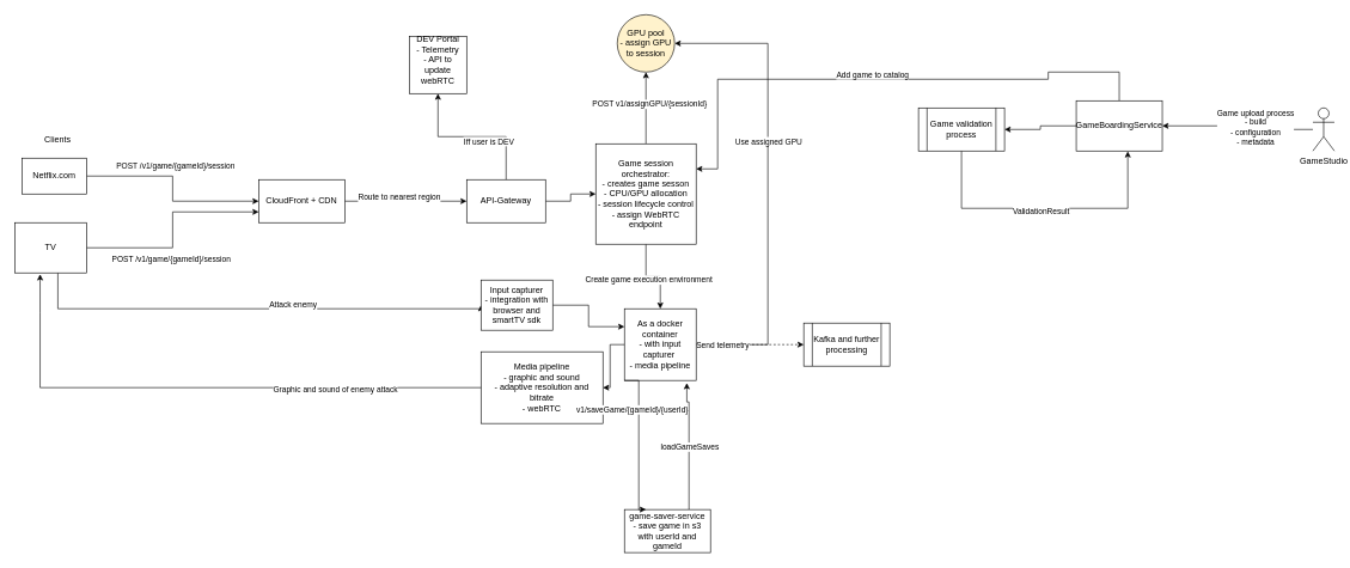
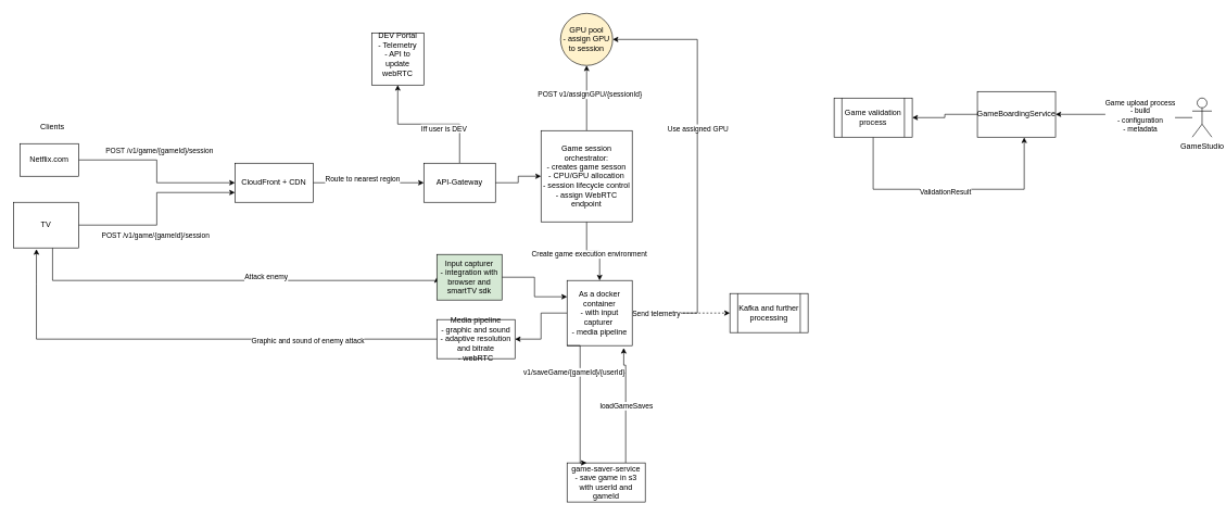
  <mxCell id="0" />
  <mxCell id="1" parent="0" />
  <mxCell id="2" value="Clients" style="text;html=1;align=center;verticalAlign=middle;whiteSpace=wrap;rounded=0;" parent="1" vertex="1"><mxGeometry x="50" y="180" width="60" height="30" as="geometry" /></mxCell>
  <mxCell id="3" style="edgeStyle=orthogonalEdgeStyle;rounded=0;orthogonalLoop=1;jettySize=auto;html=1;" parent="1" source="5" target="22" edge="1"><mxGeometry relative="1" as="geometry" /></mxCell>
  <mxCell id="4" value="POST /v1/game/{gameId}/session" style="edgeLabel;html=1;align=center;verticalAlign=middle;resizable=0;points=[];" parent="3" vertex="1" connectable="0"><mxGeometry x="-0.48" y="1" relative="1" as="geometry"><mxPoint x="51" y="-14" as="offset" /></mxGeometry></mxCell>
  <mxCell id="5" value="Netflix.com" style="rounded=0;whiteSpace=wrap;html=1;" parent="1" vertex="1"><mxGeometry x="30" y="220" width="90" height="50" as="geometry" /></mxCell>
  <mxCell id="6" style="edgeStyle=orthogonalEdgeStyle;rounded=0;orthogonalLoop=1;jettySize=auto;html=1;entryX=0;entryY=0.75;entryDx=0;entryDy=0;" parent="1" source="10" target="22" edge="1"><mxGeometry relative="1" as="geometry" /></mxCell>
  <mxCell id="7" value="POST /v1/game/{gameId}/session" style="edgeLabel;html=1;align=center;verticalAlign=middle;resizable=0;points=[];" parent="6" vertex="1" connectable="0"><mxGeometry x="-0.706" y="-1" relative="1" as="geometry"><mxPoint x="74" y="14" as="offset" /></mxGeometry></mxCell>
  <mxCell id="8" style="edgeStyle=orthogonalEdgeStyle;rounded=0;orthogonalLoop=1;jettySize=auto;html=1;entryX=0;entryY=0.5;entryDx=0;entryDy=0;" parent="1" source="10" target="30" edge="1"><mxGeometry relative="1" as="geometry"><mxPoint x="120" y="480" as="targetPoint" /><Array as="points"><mxPoint x="80" y="430" /><mxPoint x="670" y="430" /></Array></mxGeometry></mxCell>
  <mxCell id="9" value="Attack enemy&lt;div&gt;&lt;br&gt;&lt;/div&gt;" style="edgeLabel;html=1;align=center;verticalAlign=middle;resizable=0;points=[];" parent="8" vertex="1" connectable="0"><mxGeometry x="0.191" y="5" relative="1" as="geometry"><mxPoint x="-7" y="5" as="offset" /></mxGeometry></mxCell>
  <mxCell id="10" value="TV" style="rounded=0;whiteSpace=wrap;html=1;" parent="1" vertex="1"><mxGeometry x="20" y="310" width="100" height="70" as="geometry" /></mxCell>
  <mxCell id="11" style="edgeStyle=orthogonalEdgeStyle;rounded=0;orthogonalLoop=1;jettySize=auto;html=1;" parent="1" source="15" target="28" edge="1"><mxGeometry relative="1" as="geometry" /></mxCell>
  <mxCell id="12" value="Create game execution environment" style="edgeLabel;html=1;align=center;verticalAlign=middle;resizable=0;points=[];" parent="11" vertex="1" connectable="0"><mxGeometry x="-0.122" y="-4" relative="1" as="geometry"><mxPoint as="offset" /></mxGeometry></mxCell>
  <mxCell id="13" style="edgeStyle=orthogonalEdgeStyle;rounded=0;orthogonalLoop=1;jettySize=auto;html=1;entryX=0.5;entryY=1;entryDx=0;entryDy=0;" parent="1" source="15" target="34" edge="1"><mxGeometry relative="1" as="geometry" /></mxCell>
  <mxCell id="14" value="POST v1/assignGPU/{sessionId}" style="edgeLabel;html=1;align=center;verticalAlign=middle;resizable=0;points=[];" parent="13" vertex="1" connectable="0"><mxGeometry x="0.115" y="-4" relative="1" as="geometry"><mxPoint as="offset" /></mxGeometry></mxCell>
  <mxCell id="15" value="Game session orchestrator:&lt;div&gt;- creates game sesson&lt;/div&gt;&lt;div&gt;- CPU/GPU allocation&lt;/div&gt;&lt;div&gt;- session lifecycle control&lt;/div&gt;&lt;div&gt;- assign WebRTC endpoint&lt;/div&gt;" style="whiteSpace=wrap;html=1;aspect=fixed;" parent="1" vertex="1"><mxGeometry x="830" y="200" width="140" height="140" as="geometry" /></mxCell>
  <mxCell id="16" style="edgeStyle=orthogonalEdgeStyle;rounded=0;orthogonalLoop=1;jettySize=auto;html=1;entryX=0;entryY=0.5;entryDx=0;entryDy=0;" parent="1" source="19" target="15" edge="1"><mxGeometry relative="1" as="geometry" /></mxCell>
  <mxCell id="17" style="edgeStyle=orthogonalEdgeStyle;rounded=0;orthogonalLoop=1;jettySize=auto;html=1;" parent="1" source="19" target="50" edge="1"><mxGeometry relative="1" as="geometry"><mxPoint x="705" y="110" as="targetPoint" /></mxGeometry></mxCell>
  <mxCell id="18" value="Iff user is DEV" style="edgeLabel;html=1;align=center;verticalAlign=middle;resizable=0;points=[];" parent="17" vertex="1" connectable="0"><mxGeometry x="-0.213" y="6" relative="1" as="geometry"><mxPoint as="offset" /></mxGeometry></mxCell>
  <mxCell id="19" value="API-Gateway" style="rounded=0;whiteSpace=wrap;html=1;" parent="1" vertex="1"><mxGeometry x="650" y="250" width="110" height="60" as="geometry" /></mxCell>
  <mxCell id="20" style="edgeStyle=orthogonalEdgeStyle;rounded=0;orthogonalLoop=1;jettySize=auto;html=1;entryX=0;entryY=0.5;entryDx=0;entryDy=0;" parent="1" source="22" target="19" edge="1"><mxGeometry relative="1" as="geometry" /></mxCell>
  <mxCell id="21" value="Route to nearest region&lt;div&gt;&lt;br&gt;&lt;/div&gt;" style="edgeLabel;html=1;align=center;verticalAlign=middle;resizable=0;points=[];" parent="20" vertex="1" connectable="0"><mxGeometry x="-0.414" y="3" relative="1" as="geometry"><mxPoint x="25" y="3" as="offset" /></mxGeometry></mxCell>
  <mxCell id="22" value="CloudFront + CDN" style="rounded=0;whiteSpace=wrap;html=1;" parent="1" vertex="1"><mxGeometry x="360" y="250" width="120" height="60" as="geometry" /></mxCell>
  <mxCell id="23" style="edgeStyle=orthogonalEdgeStyle;rounded=0;orthogonalLoop=1;jettySize=auto;html=1;entryX=1;entryY=0.5;entryDx=0;entryDy=0;" parent="1" source="28" target="31" edge="1"><mxGeometry relative="1" as="geometry" /></mxCell>
  <mxCell id="24" style="edgeStyle=orthogonalEdgeStyle;rounded=0;orthogonalLoop=1;jettySize=auto;html=1;entryX=1;entryY=0.5;entryDx=0;entryDy=0;" parent="1" source="28" target="34" edge="1"><mxGeometry relative="1" as="geometry"><Array as="points"><mxPoint x="1070" y="480" /><mxPoint x="1070" y="60" /></Array></mxGeometry></mxCell>
  <mxCell id="25" value="Use assigned GPU" style="edgeLabel;html=1;align=center;verticalAlign=middle;resizable=0;points=[];" parent="24" vertex="1" connectable="0"><mxGeometry x="0.178" relative="1" as="geometry"><mxPoint y="-1" as="offset" /></mxGeometry></mxCell>
  <mxCell id="26" style="edgeStyle=orthogonalEdgeStyle;rounded=0;orthogonalLoop=1;jettySize=auto;html=1;dashed=1;" parent="1" source="28" target="51" edge="1"><mxGeometry relative="1" as="geometry"><mxPoint x="1180" y="480" as="targetPoint" /></mxGeometry></mxCell>
  <mxCell id="27" value="Send telemetry" style="edgeLabel;html=1;align=center;verticalAlign=middle;resizable=0;points=[];" parent="26" vertex="1" connectable="0"><mxGeometry x="-0.518" relative="1" as="geometry"><mxPoint as="offset" /></mxGeometry></mxCell>
  <mxCell id="28" value="As a docker container&lt;div&gt;- with input capturer&amp;nbsp;&lt;/div&gt;&lt;div&gt;- media pipeline&lt;/div&gt;" style="whiteSpace=wrap;html=1;aspect=fixed;" parent="1" vertex="1"><mxGeometry x="870" y="430" width="100" height="100" as="geometry" /></mxCell>
  <mxCell id="29" style="edgeStyle=orthogonalEdgeStyle;rounded=0;orthogonalLoop=1;jettySize=auto;html=1;entryX=0;entryY=0.25;entryDx=0;entryDy=0;" parent="1" source="30" target="28" edge="1"><mxGeometry relative="1" as="geometry" /></mxCell>
- <mxCell id="30" value="Input capturer&lt;div&gt;- integration with browser and smartTV sdk&lt;/div&gt;" style="rounded=0;whiteSpace=wrap;html=1;" parent="1" vertex="1"><mxGeometry x="670" y="390" width="100" height="70" as="geometry" /></mxCell>
- <mxCell id="31" value="Media pipeline&lt;div&gt;- graphic and sound&lt;/div&gt;&lt;div&gt;- adaptive resolution and bitrate&lt;/div&gt;&lt;div&gt;- webRTC&lt;/div&gt;" style="rounded=0;whiteSpace=wrap;html=1;" parent="1" vertex="1"><mxGeometry x="670" y="490" width="170" height="100" as="geometry" /></mxCell>
+ <mxCell id="30" value="Input capturer&lt;div&gt;- integration with browser and smartTV sdk&lt;/div&gt;" style="rounded=0;whiteSpace=wrap;html=1;fillColor=#d5e8d4;" parent="1" vertex="1"><mxGeometry x="670" y="390" width="100" height="70" as="geometry" /></mxCell>
+ <mxCell id="31" value="Media pipeline&lt;div&gt;- graphic and sound&lt;/div&gt;&lt;div&gt;- adaptive resolution and bitrate&lt;/div&gt;&lt;div&gt;- webRTC&lt;/div&gt;" style="rounded=0;whiteSpace=wrap;html=1;" parent="1" vertex="1"><mxGeometry x="670" y="490" width="120" height="60" as="geometry" /></mxCell>
  <mxCell id="32" style="edgeStyle=orthogonalEdgeStyle;rounded=0;orthogonalLoop=1;jettySize=auto;html=1;entryX=0.352;entryY=1.027;entryDx=0;entryDy=0;entryPerimeter=0;" parent="1" source="31" target="10" edge="1"><mxGeometry relative="1" as="geometry" /></mxCell>
  <mxCell id="33" value="Graphic and sound of enemy attack" style="edgeLabel;html=1;align=center;verticalAlign=middle;resizable=0;points=[];" parent="32" vertex="1" connectable="0"><mxGeometry x="-0.471" y="2" relative="1" as="geometry"><mxPoint as="offset" /></mxGeometry></mxCell>
  <mxCell id="34" value="GPU pool&lt;div&gt;- assign GPU to session&lt;/div&gt;" style="ellipse;whiteSpace=wrap;html=1;aspect=fixed;fillColor=#fff2cc;" parent="1" vertex="1"><mxGeometry x="860" width="80" height="80" as="geometry" y="20" /></mxCell>
  <mxCell id="35" style="edgeStyle=orthogonalEdgeStyle;rounded=0;orthogonalLoop=1;jettySize=auto;html=1;exitX=0.25;exitY=1;exitDx=0;exitDy=0;entryX=0.87;entryY=1.036;entryDx=0;entryDy=0;entryPerimeter=0;" parent="1" source="37" target="28" edge="1"><mxGeometry relative="1" as="geometry"><mxPoint x="970" y="690" as="targetPoint" /><Array as="points"><mxPoint x="960" y="560" /><mxPoint x="957" y="560" /></Array></mxGeometry></mxCell>
  <mxCell id="36" value="loadGameSaves" style="edgeLabel;html=1;align=center;verticalAlign=middle;resizable=0;points=[];" parent="35" vertex="1" connectable="0"><mxGeometry x="-0.018" relative="1" as="geometry"><mxPoint as="offset" /></mxGeometry></mxCell>
  <mxCell id="37" value="game-saver-service&lt;div&gt;- save game in s3 with userId and gameId&lt;/div&gt;" style="rounded=0;whiteSpace=wrap;html=1;direction=west;" parent="1" vertex="1"><mxGeometry x="870" y="710" width="120" height="60" as="geometry" /></mxCell>
  <mxCell id="38" style="edgeStyle=orthogonalEdgeStyle;rounded=0;orthogonalLoop=1;jettySize=auto;html=1;entryX=0.75;entryY=1;entryDx=0;entryDy=0;" parent="1" target="37" edge="1"><mxGeometry relative="1" as="geometry"><mxPoint x="869.999" y="530" as="sourcePoint" /><mxPoint x="889" y="700" as="targetPoint" /><Array as="points"><mxPoint x="890" y="530" /><mxPoint x="890" y="710" /></Array></mxGeometry></mxCell>
  <mxCell id="39" value="v1/saveGame/{gameId}/{userId}" style="edgeLabel;html=1;align=center;verticalAlign=middle;resizable=0;points=[];" parent="38" vertex="1" connectable="0"><mxGeometry x="-0.032" y="2" relative="1" as="geometry"><mxPoint x="-12" y="-41" as="offset" /></mxGeometry></mxCell>
  <mxCell id="40" style="edgeStyle=orthogonalEdgeStyle;rounded=0;orthogonalLoop=1;jettySize=auto;html=1;entryX=1;entryY=0.5;entryDx=0;entryDy=0;" parent="1" source="42" target="46" edge="1"><mxGeometry relative="1" as="geometry" /></mxCell>
  <mxCell id="41" value="Game upload process&lt;div&gt;- build&lt;/div&gt;&lt;div&gt;- configuration&lt;/div&gt;&lt;div&gt;- metadata&lt;/div&gt;" style="edgeLabel;html=1;align=center;verticalAlign=middle;resizable=0;points=[];" parent="40" vertex="1" connectable="0"><mxGeometry x="-0.242" y="-4" relative="1" as="geometry"><mxPoint as="offset" /></mxGeometry></mxCell>
  <mxCell id="42" value="GameStudio" style="shape=umlActor;verticalLabelPosition=bottom;verticalAlign=top;html=1;outlineConnect=0;" parent="1" vertex="1"><mxGeometry x="1830" y="150" width="30" height="60" as="geometry" /></mxCell>
  <mxCell id="43" style="edgeStyle=orthogonalEdgeStyle;rounded=0;orthogonalLoop=1;jettySize=auto;html=1;exitX=0;exitY=0.5;exitDx=0;exitDy=0;entryX=1;entryY=0.5;entryDx=0;entryDy=0;" parent="1" source="46" target="49" edge="1"><mxGeometry relative="1" as="geometry" /></mxCell>
- <mxCell id="44" style="edgeStyle=orthogonalEdgeStyle;rounded=0;orthogonalLoop=1;jettySize=auto;html=1;entryX=1;entryY=0.25;entryDx=0;entryDy=0;" parent="1" source="46" target="15" edge="1"><mxGeometry relative="1" as="geometry"><mxPoint x="1460" y="40" as="targetPoint" /><Array as="points"><mxPoint x="1560" y="100" /><mxPoint x="1461" y="100" /><mxPoint x="1461" y="110" /><mxPoint x="1000" y="110" /><mxPoint x="1000" y="235" /></Array></mxGeometry></mxCell>
- <mxCell id="45" value="Add game to catalog" style="edgeLabel;html=1;align=center;verticalAlign=middle;resizable=0;points=[];" parent="44" vertex="1" connectable="0"><mxGeometry x="0.033" y="-7" relative="1" as="geometry"><mxPoint as="offset" /></mxGeometry></mxCell>
  <mxCell id="46" value="GameBoardingService" style="rounded=0;whiteSpace=wrap;html=1;" parent="1" vertex="1"><mxGeometry x="1500" y="140" width="120" height="70" as="geometry" /></mxCell>
  <mxCell id="47" style="edgeStyle=orthogonalEdgeStyle;rounded=0;orthogonalLoop=1;jettySize=auto;html=1;entryX=0.599;entryY=1.007;entryDx=0;entryDy=0;entryPerimeter=0;" parent="1" source="49" target="46" edge="1"><mxGeometry relative="1" as="geometry"><mxPoint x="1470" y="330" as="targetPoint" /><Array as="points"><mxPoint x="1340" y="290" /><mxPoint x="1572" y="290" /></Array></mxGeometry></mxCell>
  <mxCell id="48" value="ValidationResult" style="edgeLabel;html=1;align=center;verticalAlign=middle;resizable=0;points=[];" parent="47" vertex="1" connectable="0"><mxGeometry x="-0.027" y="-3" relative="1" as="geometry"><mxPoint as="offset" /></mxGeometry></mxCell>
  <mxCell id="49" value="Game validation process" style="shape=process;whiteSpace=wrap;html=1;backgroundOutline=1;" parent="1" vertex="1"><mxGeometry x="1280" y="150" width="120" height="60" as="geometry" /></mxCell>
  <mxCell id="50" value="&lt;div&gt;DEV Portal&lt;/div&gt;- Telemetry&lt;div&gt;- API to update webRTC&lt;/div&gt;&lt;div&gt;&lt;br&gt;&lt;/div&gt;" style="whiteSpace=wrap;html=1;aspect=fixed;" parent="1" vertex="1"><mxGeometry x="570" y="50" width="80" height="80" as="geometry" /></mxCell>
  <mxCell id="51" value="Kafka and further processing" style="shape=process;whiteSpace=wrap;html=1;backgroundOutline=1;" parent="1" vertex="1"><mxGeometry x="1120" y="450" width="120" height="60" as="geometry" /></mxCell>
